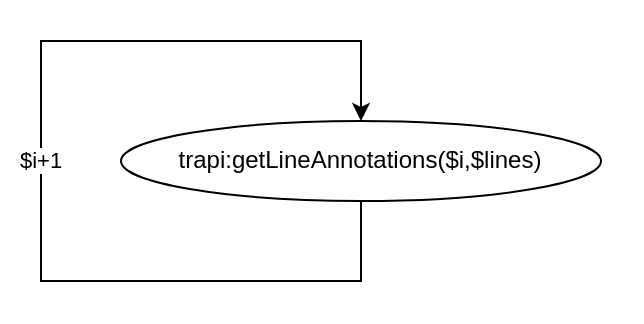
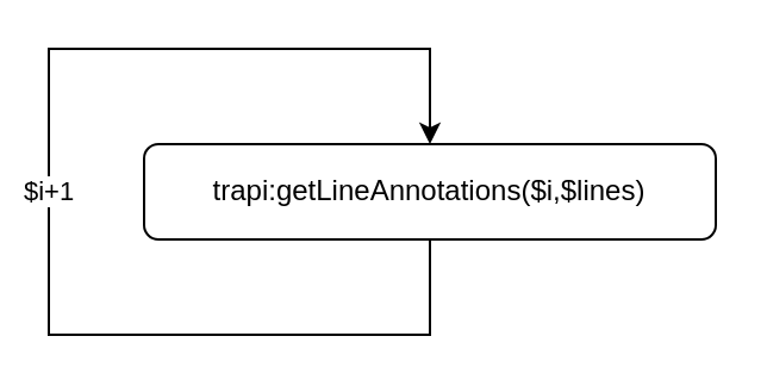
  <mxCell id="0" />
  <mxCell id="1" parent="0" />
- <mxCell id="2" value="trapi:getLineAnnotations($i,$lines)" style="ellipse;whiteSpace=wrap;html=1;" vertex="1" parent="1"><mxGeometry x="60" y="60" width="240" height="40" as="geometry" /></mxCell>
+ <mxCell id="2" value="trapi:getLineAnnotations($i,$lines)" style="rounded=1;whiteSpace=wrap;html=1;" vertex="1" parent="1"><mxGeometry x="60" y="60" width="240" height="40" as="geometry" /></mxCell>
  <mxCell id="3" value="$i+1" style="edgeStyle=orthogonalEdgeStyle;rounded=0;orthogonalLoop=1;jettySize=auto;html=1;exitX=0.5;exitY=1;exitDx=0;exitDy=0;entryX=0.5;entryY=0;entryDx=0;entryDy=0;" edge="1" parent="1" source="2" target="2"><mxGeometry relative="1" as="geometry"><Array as="points"><mxPoint x="180" y="140" /><mxPoint y="140" x="20" /><mxPoint y="20" x="20" /><mxPoint x="180" y="20" /></Array></mxGeometry></mxCell>
